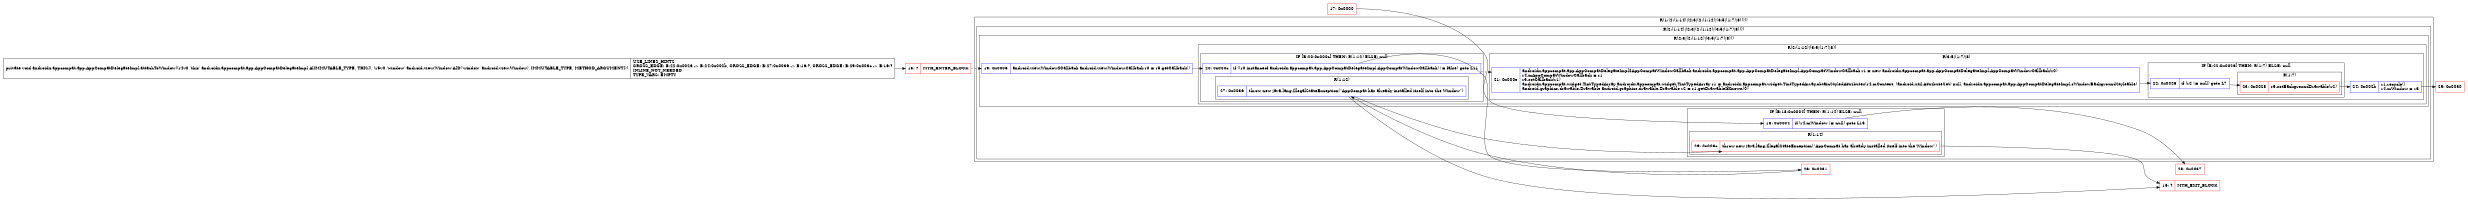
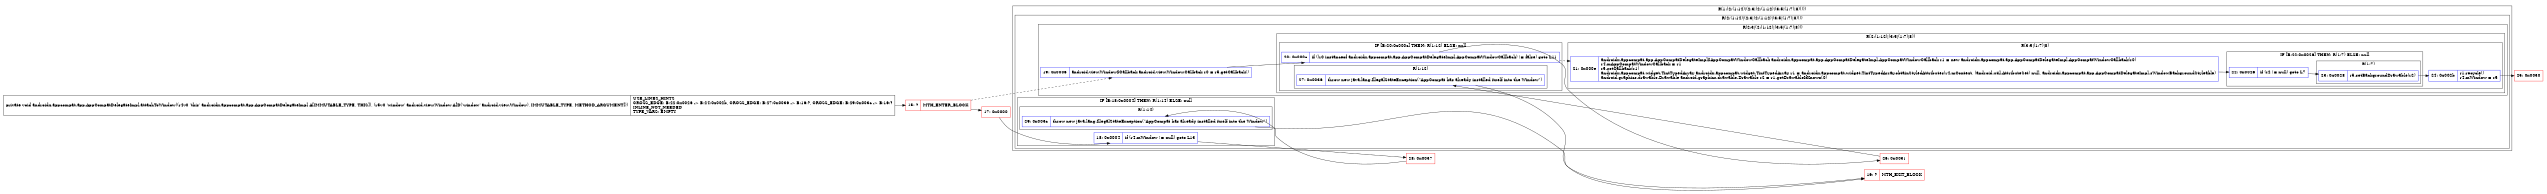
  digraph {
    rankdir=LR
    node [color=blue shape=record]
-   n1 [color=red label="{29\:\ 0x003c|throw new java.lang.IllegalStateException(\"AppCompat has already installed itself into the Window\")\l}"]
+   n1 [label="{29\:\ 0x003c|throw new java.lang.IllegalStateException(\"AppCompat has already installed itself into the Window\")\l}"]
    n2 [label="{18\:\ 0x0004|if (r4.mWindow != null) goto L13\l}"]
    n3 [label="{27\:\ 0x0036|throw new java.lang.IllegalStateException(\"AppCompat has already installed itself into the Window\")\l}"]
    n4 [label="{20\:\ 0x000c|if ((r0 instanceof androidx.appcompat.app.AppCompatDelegateImpl.AppCompatWindowCallback) != false) goto L11\l}"]
-   n5 [color=red label="{23\:\ 0x0028|r5.setBackgroundDrawable(r2)\l}"]
+   n5 [label="{23\:\ 0x0028|r5.setBackgroundDrawable(r2)\l}"]
    n6 [label="{22\:\ 0x0026|if (r2 != null) goto L7\l}"]
    n7 [label="{21\:\ 0x000e|androidx.appcompat.app.AppCompatDelegateImpl$AppCompatWindowCallback androidx.appcompat.app.AppCompatDelegateImpl.AppCompatWindowCallback r1 = new androidx.appcompat.app.AppCompatDelegateImpl.AppCompatWindowCallback(r0)\lr4.mAppCompatWindowCallback = r1\lr5.setCallback(r1)\landroidx.appcompat.widget.TintTypedArray androidx.appcompat.widget.TintTypedArray r1 = androidx.appcompat.widget.TintTypedArray.obtainStyledAttributes(r4.mContext, (android.util.AttributeSet) null, androidx.appcompat.app.AppCompatDelegateImpl.sWindowBackgroundStyleable)\landroid.graphics.drawable.Drawable android.graphics.drawable.Drawable r2 = r1.getDrawableIfKnown(0)\l}"]
    n8 [label="{24\:\ 0x002b|r1.recycle()\lr4.mWindow = r5\l}"]
    n9 [label="{19\:\ 0x0006|android.view.Window$Callback android.view.Window.Callback r0 = r5.getCallback()\l}"]
    n10 [color=red label="{16\:\ ?|MTH_EXIT_BLOCK\l}"]
    n11 [color=red label="{28\:\ 0x0037}"]
    n12 [color=red label="{26\:\ 0x0031}"]
    n13 [color=red label="{25\:\ 0x0030}"]
    n14 [color=red label="{15\:\ ?|MTH_ENTER_BLOCK\l}"]
    n15 [color=red label="{17\:\ 0x0000}"]
    n16 [label="{private void androidx.appcompat.app.AppCompatDelegateImpl.attachToWindow((r4v0 'this' androidx.appcompat.app.AppCompatDelegateImpl A[IMMUTABLE_TYPE, THIS]), (r5v0 'window' android.view.Window A[D('window' android.view.Window), IMMUTABLE_TYPE, METHOD_ARGUMENT]))  | USE_LINES_HINTS\lCROSS_EDGE: B:22:0x0026 \-\> B:24:0x002b, CROSS_EDGE: B:27:0x0036 \-\> B:16:?, CROSS_EDGE: B:29:0x003c \-\> B:16:?\lINLINE_NOT_NEEDED\lTYPE_VARS: EMPTY\l}" color=""]
    subgraph cluster_1 {
      label="R(1:(2:(1:14)|(2:3|(2:(1:12)|(3:5|(1:7)|8)))))"
      subgraph cluster_2 {
        label="R(2:(1:14)|(2:3|(2:(1:12)|(3:5|(1:7)|8))))"
        subgraph cluster_3 {
          label="IF [B:18:0x0004] THEN: R(1:14) ELSE: null"
          n2
          subgraph cluster_4 {
            label="R(1:14)"
            n1
          }
        }
        subgraph cluster_5 {
          label="R(2:3|(2:(1:12)|(3:5|(1:7)|8)))"
          n9
          subgraph cluster_6 {
            label="R(2:(1:12)|(3:5|(1:7)|8))"
            subgraph cluster_7 {
              label="IF [B:20:0x000c] THEN: R(1:12) ELSE: null"
              n4
              subgraph cluster_8 {
                label="R(1:12)"
                n3
              }
            }
            subgraph cluster_9 {
              label="R(3:5|(1:7)|8)"
              n7
              n8
              subgraph cluster_10 {
                label="IF [B:22:0x0026] THEN: R(1:7) ELSE: null"
                n6
                subgraph cluster_11 {
                  label="R(1:7)"
                  n5
                }
              }
            }
          }
        }
      }
    }
    n1 -> n10
    n2 -> n11
    n3 -> n10
    n4 -> n7 [style=dashed]
    n4 -> n12
    n5 -> n8
    n6 -> n5
    n7 -> n6
    n8 -> n13
    n9 -> n4
-   n3 -> n1
+   n11 -> n1
    n12 -> n3
    n14 -> n9 [style=dashed]
+   n14 -> n15
    n15 -> n2
    n16 -> n14
  }
